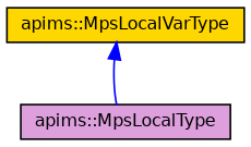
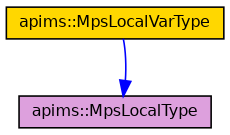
  digraph {
    node [color=black fontname=Helvetica fontsize=10 shape=record style=filled]
    n1 [fillcolor=gold fontcolor=black height=0.2 label="apims::MpsLocalVarType" width=0.4]
    n2 [fillcolor=plum height=0.2 label="apims::MpsLocalType" width=0.4]
-   n1 -> n2 [color=blue dir=back fontname=Helvetica fontsize=10 labelfontname=Helvetica labelfontsize=10 style=solid]
+   n2 -> n1 [color=blue dir=back fontname=Helvetica fontsize=10 labelfontname=Helvetica labelfontsize=10 style=solid]
  }
